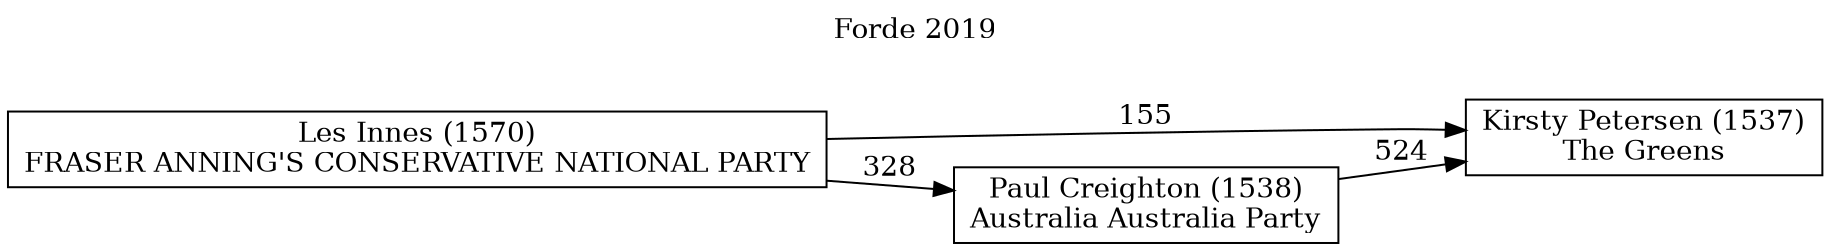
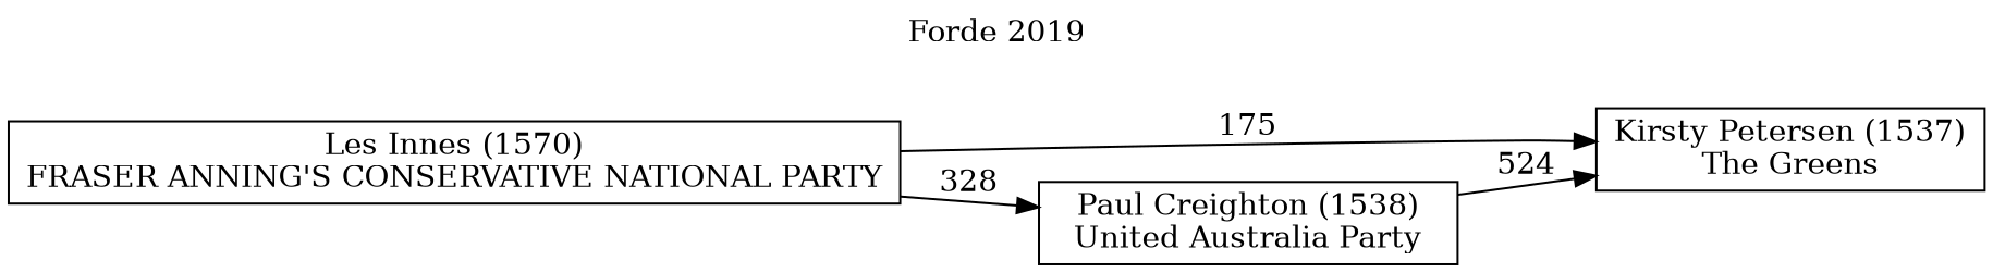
  digraph {
    label="Forde 2019"
    labelloc=t
    mclimit=10
    rankdir=LR
    node [shape=box]
    n1 [label="Kirsty Petersen (1537)\nThe Greens"]
    n2 [label="Les Innes (1570)\nFRASER ANNING'S CONSERVATIVE NATIONAL PARTY"]
-   n3 [label="Paul Creighton (1538)\nAustralia Australia Party"]
-   n2 -> n1 [label=155]
+   n3 [label="Paul Creighton (1538)\nUnited Australia Party"]
+   n2 -> n1 [label=175]
    n2 -> n3 [label=328]
    n3 -> n1 [label=524]
  }
